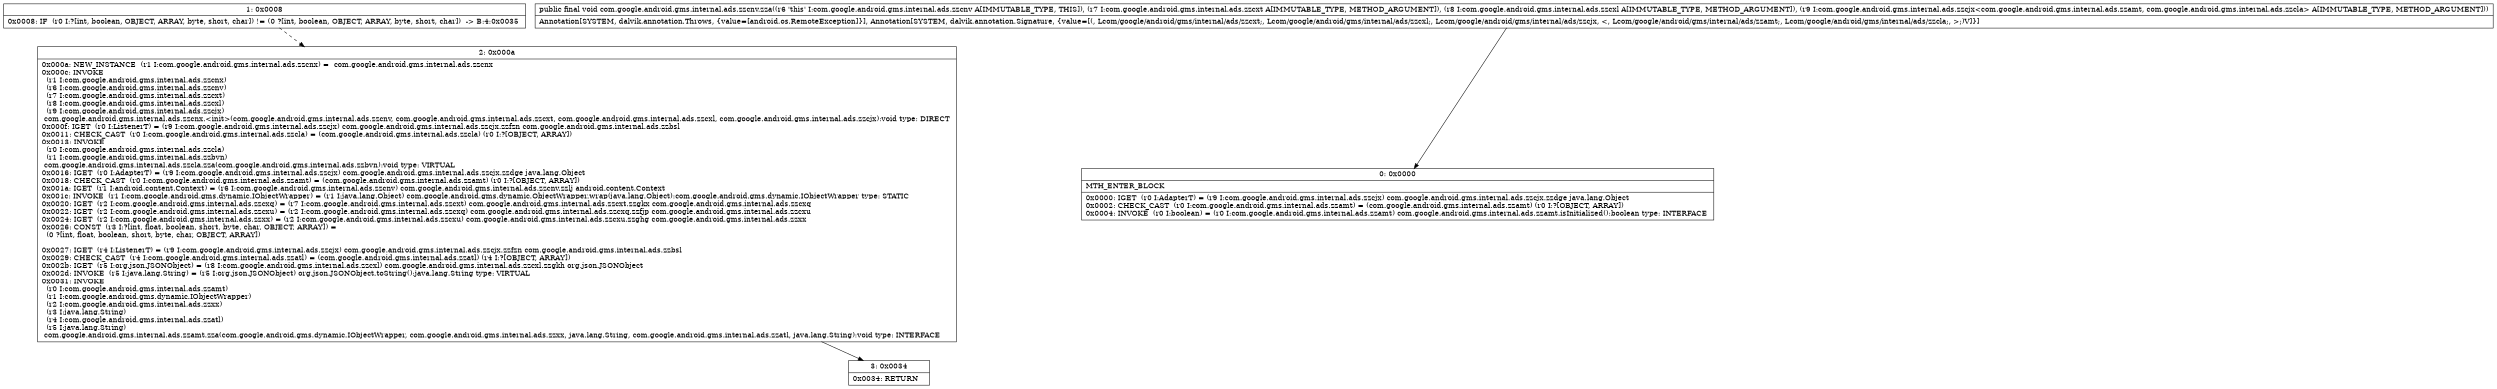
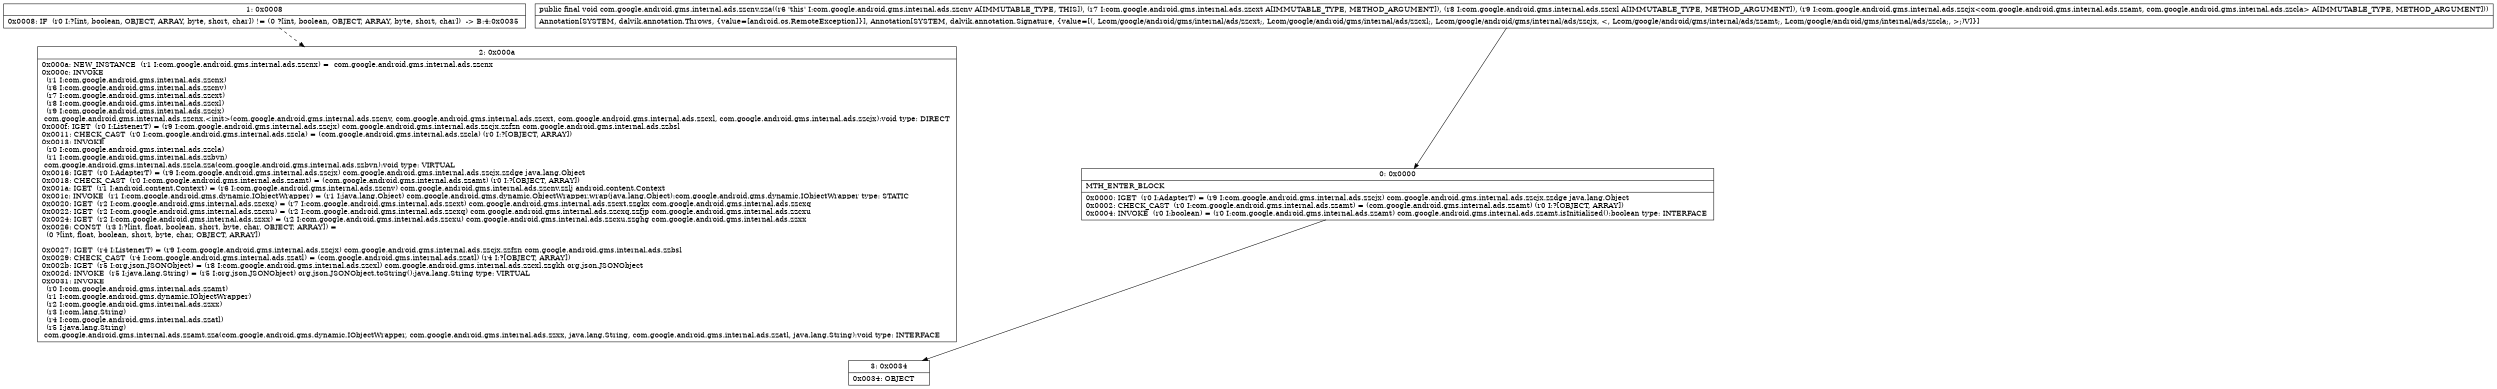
  digraph {
    node [shape=record]
    n1 [label="{0\:\ 0x0000|MTH_ENTER_BLOCK\l|0x0000: IGET  (r0 I:AdapterT) = (r9 I:com.google.android.gms.internal.ads.zzcjx) com.google.android.gms.internal.ads.zzcjx.zzdge java.lang.Object \l0x0002: CHECK_CAST  (r0 I:com.google.android.gms.internal.ads.zzamt) = (com.google.android.gms.internal.ads.zzamt) (r0 I:?[OBJECT, ARRAY]) \l0x0004: INVOKE  (r0 I:boolean) = (r0 I:com.google.android.gms.internal.ads.zzamt) com.google.android.gms.internal.ads.zzamt.isInitialized():boolean type: INTERFACE \l}"]
    n2 [label="{1\:\ 0x0008|0x0008: IF  (r0 I:?[int, boolean, OBJECT, ARRAY, byte, short, char]) != (0 ?[int, boolean, OBJECT, ARRAY, byte, short, char])  \-\> B:4:0x0035 \l}"]
-   n3 [label="{2\:\ 0x000a|0x000a: NEW_INSTANCE  (r1 I:com.google.android.gms.internal.ads.zzcnx) =  com.google.android.gms.internal.ads.zzcnx \l0x000c: INVOKE  \l  (r1 I:com.google.android.gms.internal.ads.zzcnx)\l  (r6 I:com.google.android.gms.internal.ads.zzcnv)\l  (r7 I:com.google.android.gms.internal.ads.zzcxt)\l  (r8 I:com.google.android.gms.internal.ads.zzcxl)\l  (r9 I:com.google.android.gms.internal.ads.zzcjx)\l com.google.android.gms.internal.ads.zzcnx.\<init\>(com.google.android.gms.internal.ads.zzcnv, com.google.android.gms.internal.ads.zzcxt, com.google.android.gms.internal.ads.zzcxl, com.google.android.gms.internal.ads.zzcjx):void type: DIRECT \l0x000f: IGET  (r0 I:ListenerT) = (r9 I:com.google.android.gms.internal.ads.zzcjx) com.google.android.gms.internal.ads.zzcjx.zzfzn com.google.android.gms.internal.ads.zzbsl \l0x0011: CHECK_CAST  (r0 I:com.google.android.gms.internal.ads.zzcla) = (com.google.android.gms.internal.ads.zzcla) (r0 I:?[OBJECT, ARRAY]) \l0x0013: INVOKE  \l  (r0 I:com.google.android.gms.internal.ads.zzcla)\l  (r1 I:com.google.android.gms.internal.ads.zzbvn)\l com.google.android.gms.internal.ads.zzcla.zza(com.google.android.gms.internal.ads.zzbvn):void type: VIRTUAL \l0x0016: IGET  (r0 I:AdapterT) = (r9 I:com.google.android.gms.internal.ads.zzcjx) com.google.android.gms.internal.ads.zzcjx.zzdge java.lang.Object \l0x0018: CHECK_CAST  (r0 I:com.google.android.gms.internal.ads.zzamt) = (com.google.android.gms.internal.ads.zzamt) (r0 I:?[OBJECT, ARRAY]) \l0x001a: IGET  (r1 I:android.content.Context) = (r6 I:com.google.android.gms.internal.ads.zzcnv) com.google.android.gms.internal.ads.zzcnv.zzlj android.content.Context \l0x001c: INVOKE  (r1 I:com.google.android.gms.dynamic.IObjectWrapper) = (r1 I:java.lang.Object) com.google.android.gms.dynamic.ObjectWrapper.wrap(java.lang.Object):com.google.android.gms.dynamic.IObjectWrapper type: STATIC \l0x0020: IGET  (r2 I:com.google.android.gms.internal.ads.zzcxq) = (r7 I:com.google.android.gms.internal.ads.zzcxt) com.google.android.gms.internal.ads.zzcxt.zzgkx com.google.android.gms.internal.ads.zzcxq \l0x0022: IGET  (r2 I:com.google.android.gms.internal.ads.zzcxu) = (r2 I:com.google.android.gms.internal.ads.zzcxq) com.google.android.gms.internal.ads.zzcxq.zzfjp com.google.android.gms.internal.ads.zzcxu \l0x0024: IGET  (r2 I:com.google.android.gms.internal.ads.zzxx) = (r2 I:com.google.android.gms.internal.ads.zzcxu) com.google.android.gms.internal.ads.zzcxu.zzghg com.google.android.gms.internal.ads.zzxx \l0x0026: CONST  (r3 I:?[int, float, boolean, short, byte, char, OBJECT, ARRAY]) = \l  (0 ?[int, float, boolean, short, byte, char, OBJECT, ARRAY])\l \l0x0027: IGET  (r4 I:ListenerT) = (r9 I:com.google.android.gms.internal.ads.zzcjx) com.google.android.gms.internal.ads.zzcjx.zzfzn com.google.android.gms.internal.ads.zzbsl \l0x0029: CHECK_CAST  (r4 I:com.google.android.gms.internal.ads.zzatl) = (com.google.android.gms.internal.ads.zzatl) (r4 I:?[OBJECT, ARRAY]) \l0x002b: IGET  (r5 I:org.json.JSONObject) = (r8 I:com.google.android.gms.internal.ads.zzcxl) com.google.android.gms.internal.ads.zzcxl.zzgkh org.json.JSONObject \l0x002d: INVOKE  (r5 I:java.lang.String) = (r5 I:org.json.JSONObject) org.json.JSONObject.toString():java.lang.String type: VIRTUAL \l0x0031: INVOKE  \l  (r0 I:com.google.android.gms.internal.ads.zzamt)\l  (r1 I:com.google.android.gms.dynamic.IObjectWrapper)\l  (r2 I:com.google.android.gms.internal.ads.zzxx)\l  (r3 I:java.lang.String)\l  (r4 I:com.google.android.gms.internal.ads.zzatl)\l  (r5 I:java.lang.String)\l com.google.android.gms.internal.ads.zzamt.zza(com.google.android.gms.dynamic.IObjectWrapper, com.google.android.gms.internal.ads.zzxx, java.lang.String, com.google.android.gms.internal.ads.zzatl, java.lang.String):void type: INTERFACE \l}"]
-   n4 [label="{3\:\ 0x0034|0x0034: RETURN   \l}"]
+   n3 [label="{2\:\ 0x000a|0x000a: NEW_INSTANCE  (r1 I:com.google.android.gms.internal.ads.zzcnx) =  com.google.android.gms.internal.ads.zzcnx \l0x000c: INVOKE  \l  (r1 I:com.google.android.gms.internal.ads.zzcnx)\l  (r6 I:com.google.android.gms.internal.ads.zzcnv)\l  (r7 I:com.google.android.gms.internal.ads.zzcxt)\l  (r8 I:com.google.android.gms.internal.ads.zzcxl)\l  (r9 I:com.google.android.gms.internal.ads.zzcjx)\l com.google.android.gms.internal.ads.zzcnx.\<init\>(com.google.android.gms.internal.ads.zzcnv, com.google.android.gms.internal.ads.zzcxt, com.google.android.gms.internal.ads.zzcxl, com.google.android.gms.internal.ads.zzcjx):void type: DIRECT \l0x000f: IGET  (r0 I:ListenerT) = (r9 I:com.google.android.gms.internal.ads.zzcjx) com.google.android.gms.internal.ads.zzcjx.zzfzn com.google.android.gms.internal.ads.zzbsl \l0x0011: CHECK_CAST  (r0 I:com.google.android.gms.internal.ads.zzcla) = (com.google.android.gms.internal.ads.zzcla) (r0 I:?[OBJECT, ARRAY]) \l0x0013: INVOKE  \l  (r0 I:com.google.android.gms.internal.ads.zzcla)\l  (r1 I:com.google.android.gms.internal.ads.zzbvn)\l com.google.android.gms.internal.ads.zzcla.zza(com.google.android.gms.internal.ads.zzbvn):void type: VIRTUAL \l0x0016: IGET  (r0 I:AdapterT) = (r9 I:com.google.android.gms.internal.ads.zzcjx) com.google.android.gms.internal.ads.zzcjx.zzdge java.lang.Object \l0x0018: CHECK_CAST  (r0 I:com.google.android.gms.internal.ads.zzamt) = (com.google.android.gms.internal.ads.zzamt) (r0 I:?[OBJECT, ARRAY]) \l0x001a: IGET  (r1 I:android.content.Context) = (r6 I:com.google.android.gms.internal.ads.zzcnv) com.google.android.gms.internal.ads.zzcnv.zzlj android.content.Context \l0x001c: INVOKE  (r1 I:com.google.android.gms.dynamic.IObjectWrapper) = (r1 I:java.lang.Object) com.google.android.gms.dynamic.ObjectWrapper.wrap(java.lang.Object):com.google.android.gms.dynamic.IObjectWrapper type: STATIC \l0x0020: IGET  (r2 I:com.google.android.gms.internal.ads.zzcxq) = (r7 I:com.google.android.gms.internal.ads.zzcxt) com.google.android.gms.internal.ads.zzcxt.zzgkx com.google.android.gms.internal.ads.zzcxq \l0x0022: IGET  (r2 I:com.google.android.gms.internal.ads.zzcxu) = (r2 I:com.google.android.gms.internal.ads.zzcxq) com.google.android.gms.internal.ads.zzcxq.zzfjp com.google.android.gms.internal.ads.zzcxu \l0x0024: IGET  (r2 I:com.google.android.gms.internal.ads.zzxx) = (r2 I:com.google.android.gms.internal.ads.zzcxu) com.google.android.gms.internal.ads.zzcxu.zzghg com.google.android.gms.internal.ads.zzxx \l0x0026: CONST  (r3 I:?[int, float, boolean, short, byte, char, OBJECT, ARRAY]) = \l  (0 ?[int, float, boolean, short, byte, char, OBJECT, ARRAY])\l \l0x0027: IGET  (r4 I:ListenerT) = (r9 I:com.google.android.gms.internal.ads.zzcjx) com.google.android.gms.internal.ads.zzcjx.zzfzn com.google.android.gms.internal.ads.zzbsl \l0x0029: CHECK_CAST  (r4 I:com.google.android.gms.internal.ads.zzatl) = (com.google.android.gms.internal.ads.zzatl) (r4 I:?[OBJECT, ARRAY]) \l0x002b: IGET  (r5 I:org.json.JSONObject) = (r8 I:com.google.android.gms.internal.ads.zzcxl) com.google.android.gms.internal.ads.zzcxl.zzgkh org.json.JSONObject \l0x002d: INVOKE  (r5 I:java.lang.String) = (r5 I:org.json.JSONObject) org.json.JSONObject.toString():java.lang.String type: VIRTUAL \l0x0031: INVOKE  \l  (r0 I:com.google.android.gms.internal.ads.zzamt)\l  (r1 I:com.google.android.gms.dynamic.IObjectWrapper)\l  (r2 I:com.google.android.gms.internal.ads.zzxx)\l  (r3 I:com.lang.String)\l  (r4 I:com.google.android.gms.internal.ads.zzatl)\l  (r5 I:java.lang.String)\l com.google.android.gms.internal.ads.zzamt.zza(com.google.android.gms.dynamic.IObjectWrapper, com.google.android.gms.internal.ads.zzxx, java.lang.String, com.google.android.gms.internal.ads.zzatl, java.lang.String):void type: INTERFACE \l}"]
+   n4 [label="{3\:\ 0x0034|0x0034: OBJECT   \l}"]
    n5 [label="{public final void com.google.android.gms.internal.ads.zzcnv.zza((r6 'this' I:com.google.android.gms.internal.ads.zzcnv A[IMMUTABLE_TYPE, THIS]), (r7 I:com.google.android.gms.internal.ads.zzcxt A[IMMUTABLE_TYPE, METHOD_ARGUMENT]), (r8 I:com.google.android.gms.internal.ads.zzcxl A[IMMUTABLE_TYPE, METHOD_ARGUMENT]), (r9 I:com.google.android.gms.internal.ads.zzcjx\<com.google.android.gms.internal.ads.zzamt, com.google.android.gms.internal.ads.zzcla\> A[IMMUTABLE_TYPE, METHOD_ARGUMENT]))  | Annotation[SYSTEM, dalvik.annotation.Throws, \{value=[android.os.RemoteException]\}], Annotation[SYSTEM, dalvik.annotation.Signature, \{value=[(, Lcom\/google\/android\/gms\/internal\/ads\/zzcxt;, Lcom\/google\/android\/gms\/internal\/ads\/zzcxl;, Lcom\/google\/android\/gms\/internal\/ads\/zzcjx, \<, Lcom\/google\/android\/gms\/internal\/ads\/zzamt;, Lcom\/google\/android\/gms\/internal\/ads\/zzcla;, \>;)V]\}]\l}"]
    n2 -> n3 [style=dashed]
-   n3 -> n4
+   n1 -> n4
    n5 -> n1
  }
